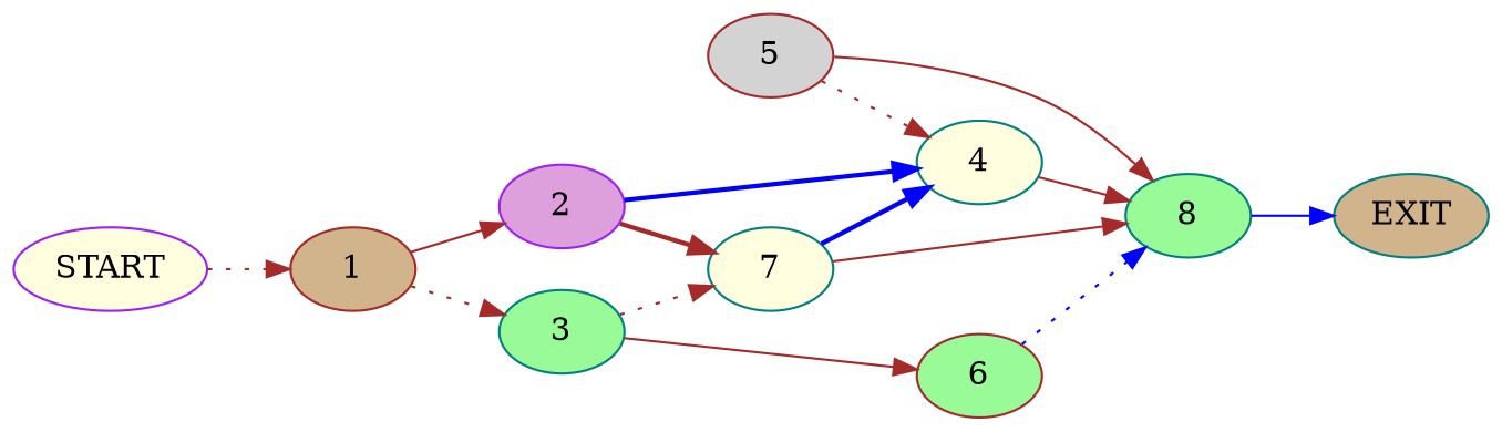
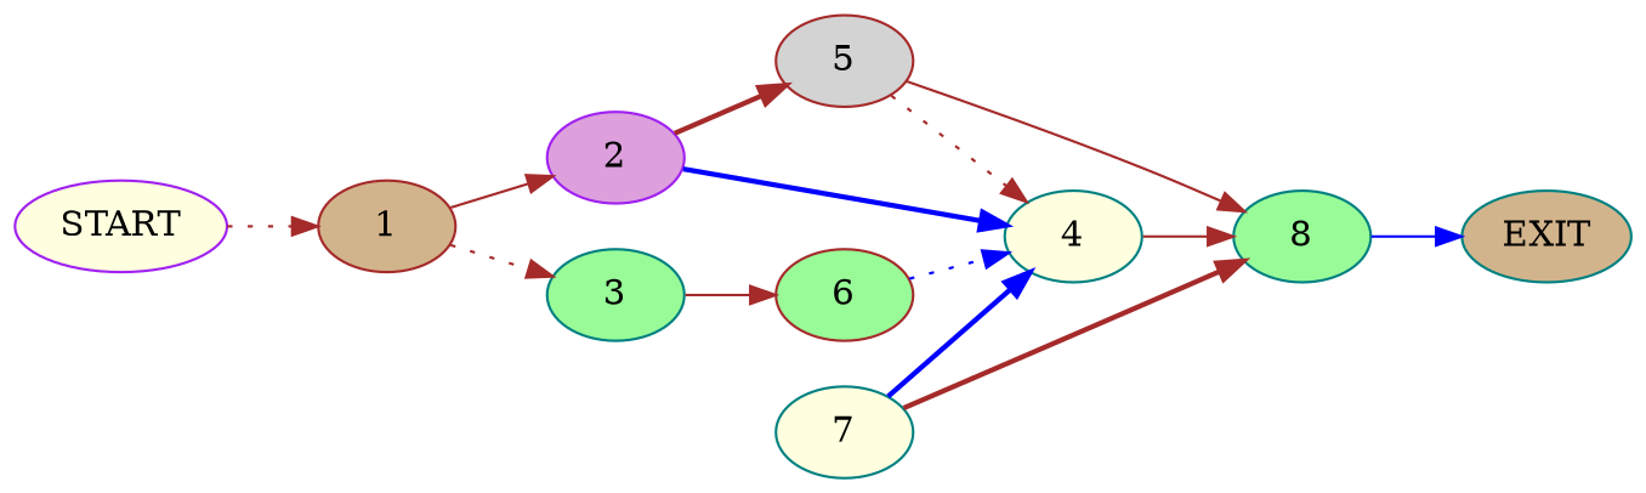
  digraph {
    rankdir=LR
    node [color=teal fillcolor=lightyellow style=filled]
    edge [color=brown style=dotted]
    n1 [color=purple label=START]
    1 [color=brown fillcolor=tan]
    2 [color=purple fillcolor=plum]
    3 [fillcolor=palegreen]
    n5 [fillcolor=tan label=EXIT]
    4
    5 [color=brown fillcolor=lightgrey]
    6 [color=brown fillcolor=palegreen]
    7
    8 [fillcolor=palegreen]
    n1 -> 1
    1 -> 2 [style=solid]
    1 -> 3
    2 -> 4 [color=blue style=bold]
-   2 -> 7 [style=bold]
+   2 -> 5 [style=bold]
    3 -> 6 [style=solid]
-   3 -> 7
    4 -> 8 [style=solid]
    5 -> 4
    5 -> 8 [style=solid]
-   6 -> 8 [color=blue]
+   6 -> 4 [color=blue]
    7 -> 4 [color=blue style=bold]
-   7 -> 8 [style=solid]
+   7 -> 8 [style=bold]
    8 -> n5 [color=blue style=solid]
  }
